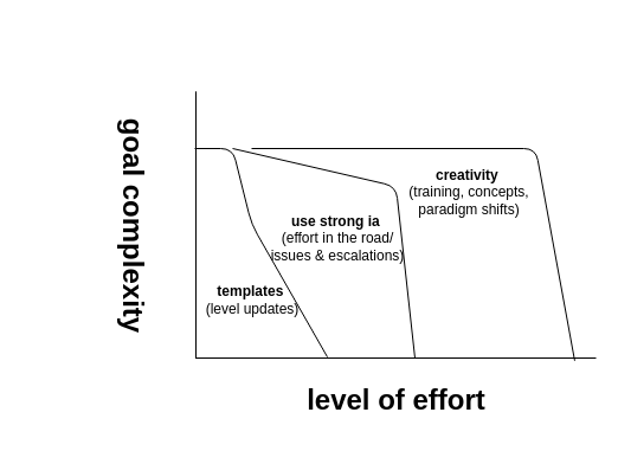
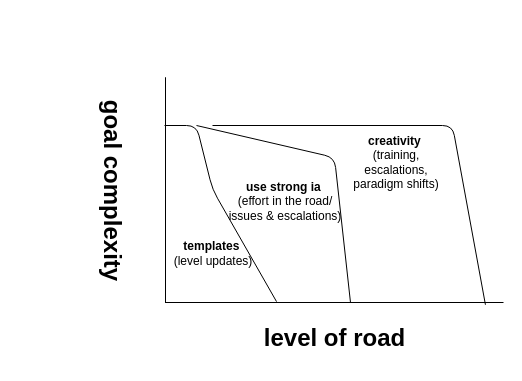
  <mxCell id="0" />
  <mxCell id="1" parent="0" />
  <mxCell id="2" value="" style="shape=partialRectangle;whiteSpace=wrap;html=1;bottom=0;right=0;fillColor=none;rotation=-90;" vertex="1" parent="1"><mxGeometry x="221.38" y="20.88" width="224.75" height="337.5" as="geometry" /></mxCell>
- <mxCell id="3" value="level of effort" style="text;strokeColor=none;fillColor=none;html=1;fontSize=24;fontStyle=1;verticalAlign=middle;align=center;" vertex="1" parent="1"><mxGeometry x="168.25" y="318.38" width="331" height="40" as="geometry" /></mxCell>
+ <mxCell id="3" value="level of road" style="text;strokeColor=none;fillColor=none;html=1;fontSize=24;fontStyle=1;verticalAlign=middle;align=center;" vertex="1" parent="1"><mxGeometry x="168.25" y="318.38" width="331" height="40" as="geometry" /></mxCell>
  <mxCell id="4" value="goal complexity" style="text;strokeColor=none;fillColor=none;html=1;fontSize=24;fontStyle=1;verticalAlign=middle;align=center;rotation=90;" vertex="1" parent="1"><mxGeometry x="20" y="169.63" width="185.38" height="40" as="geometry" /></mxCell>
  <mxCell id="5" value="" style="endArrow=none;html=1;entryX=0.004;entryY=0.329;entryDx=0;entryDy=0;entryPerimeter=0;" edge="1" parent="1" target="2"><mxGeometry width="50" height="50" relative="1" as="geometry"><mxPoint x="164" y="125" as="sourcePoint" /><mxPoint x="219" y="141" as="targetPoint" /><Array as="points"><mxPoint x="196" y="125" /><mxPoint x="212" y="189" /></Array></mxGeometry></mxCell>
  <mxCell id="6" value="" style="endArrow=none;html=1;exitX=0.002;exitY=0.548;exitDx=0;exitDy=0;exitPerimeter=0;" edge="1" parent="1" source="2"><mxGeometry width="50" height="50" relative="1" as="geometry"><mxPoint x="196" y="143" as="sourcePoint" /><mxPoint x="196" y="125" as="targetPoint" /><Array as="points"><mxPoint x="334" y="157" /></Array></mxGeometry></mxCell>
  <mxCell id="7" value="&lt;b&gt;templates&lt;/b&gt;&amp;nbsp;&lt;br&gt;(level updates)" style="text;html=1;align=center;verticalAlign=middle;whiteSpace=wrap;rounded=0;" vertex="1" parent="1"><mxGeometry x="157" y="205" width="112" height="96" as="geometry" /></mxCell>
  <mxCell id="8" value="&lt;b&gt;use strong ia&lt;/b&gt;&amp;nbsp;&lt;br&gt;(effort in the road/&lt;br&gt;issues &amp;amp; escalations)" style="text;html=1;align=center;verticalAlign=middle;whiteSpace=wrap;rounded=0;" vertex="1" parent="1"><mxGeometry x="221.38" y="169.63" width="128" height="63.37" as="geometry" /></mxCell>
  <mxCell id="9" value="" style="endArrow=none;html=1;entryX=-0.01;entryY=0.948;entryDx=0;entryDy=0;entryPerimeter=0;" edge="1" parent="1" target="2"><mxGeometry width="50" height="50" relative="1" as="geometry"><mxPoint x="212" y="125" as="sourcePoint" /><mxPoint x="294" y="77" as="targetPoint" /><Array as="points"><mxPoint x="452" y="125" /></Array></mxGeometry></mxCell>
- <mxCell id="10" value="&lt;b&gt;creativity&lt;/b&gt;&amp;nbsp;&lt;br&gt;(training, concepts, paradigm shifts)" style="text;html=1;align=center;verticalAlign=middle;whiteSpace=wrap;rounded=0;" vertex="1" parent="1"><mxGeometry x="340" y="113.63" width="112" height="96" as="geometry" /></mxCell>
+ <mxCell id="10" value="&lt;b&gt;creativity&lt;/b&gt;&amp;nbsp;&lt;br&gt;(training, escalations, paradigm shifts)" style="text;html=1;align=center;verticalAlign=middle;whiteSpace=wrap;rounded=0;" vertex="1" parent="1"><mxGeometry x="340" y="113.63" width="112" height="96" as="geometry" /></mxCell>
